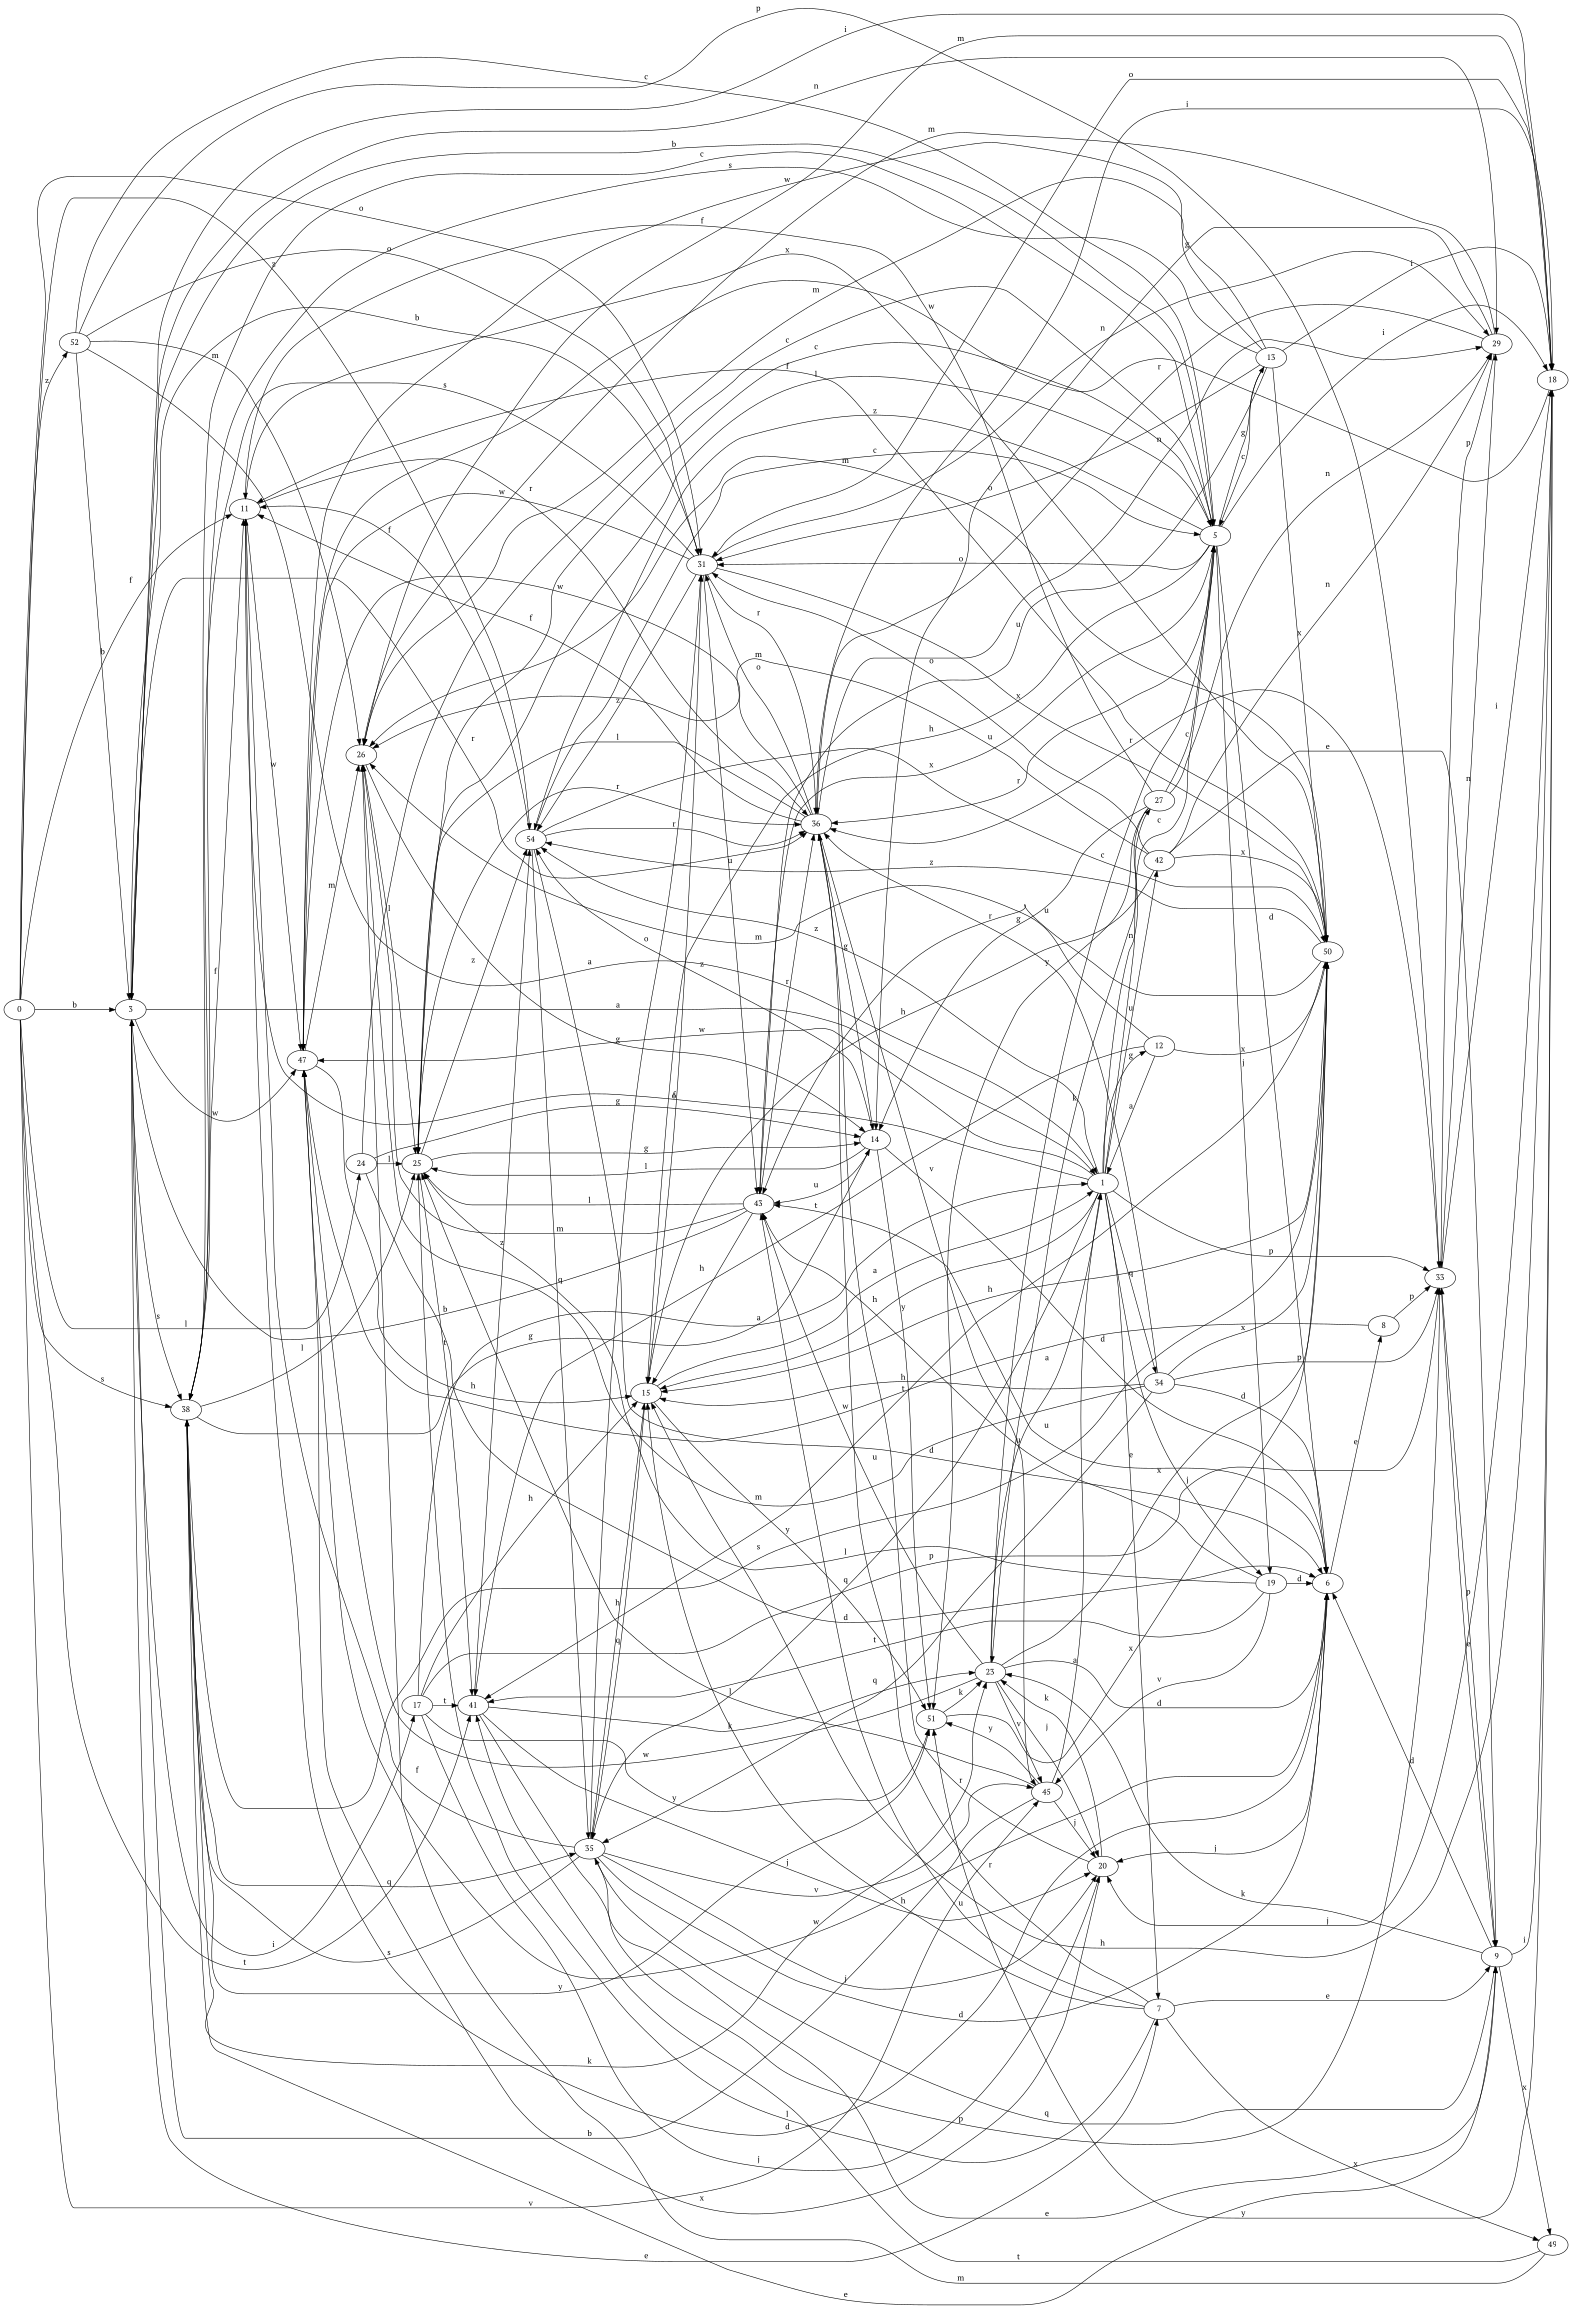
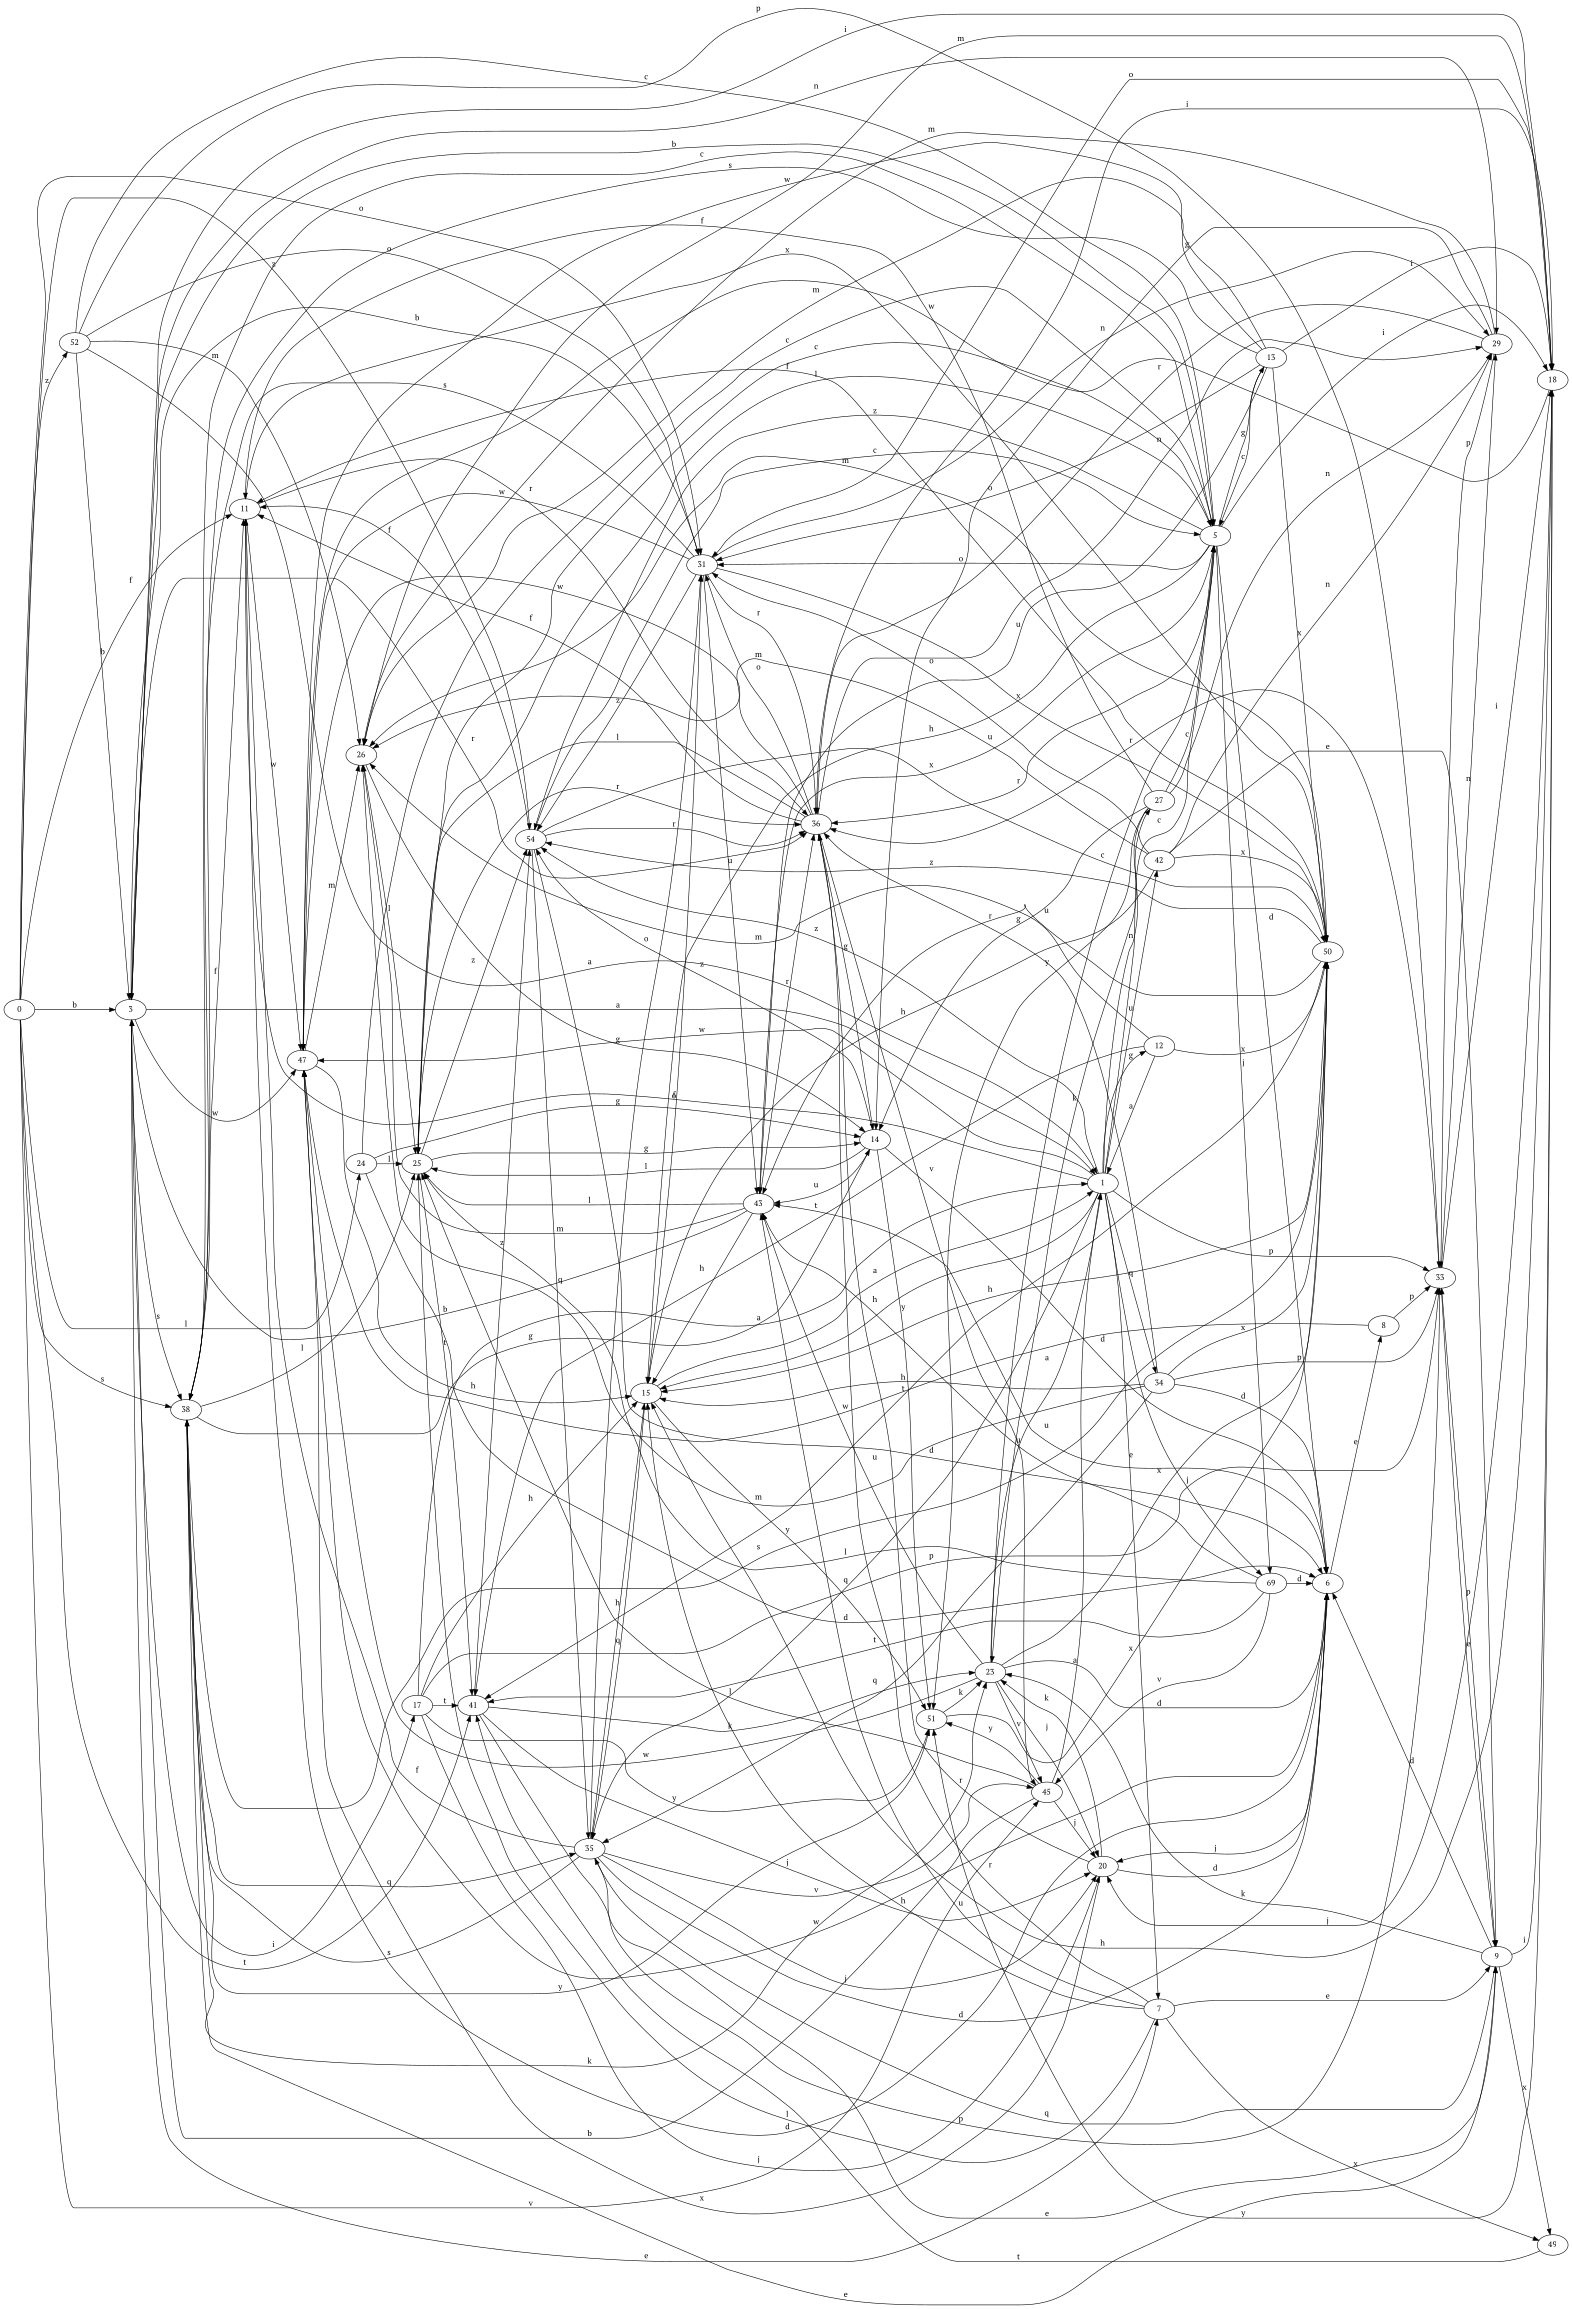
  strict digraph {
    fontname="PT Serif"
    rankdir=LR
    node [fontname="PT Serif"]
    edge [fontname="PT Serif"]
    0
    3
    11
    24
    31
    38
    41
    45
    52
    54
    1
    7
    47
    17
    18
    29
    36
    6
    50
    5
    25
    14
    43
    35
    9
    23
    51
    33
    20
    26
    12
    15
-   19
+   19 [label=69]
    27
    34
    42
    13
    49
    8
    0 -> 3 [label=b]
    0 -> 11 [label=f]
    0 -> 24 [label=l]
    0 -> 31 [label=o]
    0 -> 38 [label=s]
    0 -> 41 [label=t]
    0 -> 45 [label=v]
    0 -> 52 [label=z]
    0 -> 54 [label=z]
    3 -> 38 [label=s]
    3 -> 1 [label=a]
    3 -> 7 [label=e]
    3 -> 47 [label=w]
    3 -> 17 [label=i]
    3 -> 18 [label=i]
    3 -> 29 [label=n]
    3 -> 36 [label=r]
    11 -> 47 [label=w]
    11 -> 36 [label=r]
    11 -> 6 [label=d]
    11 -> 50 [label=x]
    24 -> 6 [label=d]
    24 -> 5 [label=c]
    24 -> 25 [label=l]
    24 -> 14 [label=g]
    31 -> 3 [label=b]
    31 -> 38 [label=s]
    31 -> 54 [label=z]
    31 -> 47 [label=w]
    31 -> 29 [label=n]
    31 -> 36 [label=r]
    31 -> 50 [label=x]
    31 -> 43 [label=u]
    38 -> 11 [label=f]
    38 -> 5 [label=c]
    38 -> 25 [label=l]
    38 -> 14 [label=g]
    38 -> 35 [label=q]
    38 -> 9 [label=e]
    38 -> 23 [label=k]
    38 -> 51 [label=y]
    41 -> 54 [label=z]
    41 -> 23 [label=k]
    41 -> 33 [label=p]
    41 -> 20 [label=j]
    45 -> 3 [label=b]
    45 -> 1 [label=a]
    45 -> 25 [label=l]
    45 -> 51 [label=y]
    45 -> 20 [label=j]
    52 -> 3 [label=b]
    52 -> 31 [label=o]
    52 -> 1 [label=a]
    52 -> 5 [label=c]
    52 -> 33 [label=p]
    52 -> 26 [label=m]
    54 -> 11 [label=f]
    54 -> 36 [label=r]
    54 -> 6 [label=d]
    54 -> 50 [label=x]
    54 -> 5 [label=c]
    54 -> 35 [label=q]
    1 -> 11 [label=f]
    1 -> 54 [label=z]
    1 -> 7 [label=e]
    1 -> 47 [label=w]
    1 -> 5 [label=c]
    1 -> 35 [label=q]
    1 -> 33 [label=p]
    1 -> 12 [label=g]
    1 -> 15 [label=h]
    1 -> 19 [label=j]
    1 -> 27 [label=n]
    1 -> 34 [label=q]
    1 -> 42 [label=u]
    7 -> 36 [label=r]
    7 -> 25 [label=l]
    7 -> 43 [label=u]
    7 -> 9 [label=e]
    7 -> 15 [label=h]
    7 -> 49 [label=x]
    47 -> 26 [label=m]
    47 -> 15 [label=h]
    17 -> 41 [label=t]
    17 -> 1 [label=a]
    17 -> 51 [label=y]
    17 -> 33 [label=p]
    17 -> 20 [label=j]
    17 -> 15 [label=h]
    18 -> 31 [label=o]
    18 -> 47 [label=w]
    18 -> 51 [label=y]
    18 -> 20 [label=j]
    18 -> 26 [label=m]
    18 -> 15 [label=h]
    29 -> 36 [label=r]
    29 -> 14 [label=g]
    29 -> 33 [label=p]
    29 -> 26 [label=m]
    36 -> 11 [label=f]
    36 -> 31 [label=o]
    36 -> 45 [label=v]
    36 -> 47 [label=w]
    36 -> 18 [label=i]
    36 -> 29 [label=n]
    36 -> 25 [label=l]
    36 -> 14 [label=g]
    6 -> 47 [label=w]
    6 -> 43 [label=u]
    6 -> 20 [label=j]
    6 -> 8 [label=e]
    50 -> 11 [label=f]
    50 -> 38 [label=s]
    50 -> 41 [label=t]
    50 -> 54 [label=z]
    50 -> 43 [label=u]
    50 -> 26 [label=m]
    50 -> 15 [label=h]
    5 -> 3 [label=b]
    5 -> 31 [label=o]
    5 -> 54 [label=z]
    5 -> 18 [label=i]
    5 -> 36 [label=r]
    5 -> 6 [label=d]
    5 -> 25 [label=l]
    5 -> 43 [label=u]
    5 -> 15 [label=h]
    5 -> 19 [label=j]
    5 -> 13 [label=g]
    25 -> 41 [label=t]
    25 -> 54 [label=z]
    25 -> 36 [label=r]
    25 -> 5 [label=c]
    25 -> 14 [label=g]
    14 -> 54 [label=z]
    14 -> 6 [label=d]
    14 -> 25 [label=l]
    14 -> 43 [label=u]
    14 -> 51 [label=y]
    43 -> 3 [label=b]
    43 -> 36 [label=r]
    43 -> 25 [label=l]
    43 -> 26 [label=m]
    43 -> 15 [label=h]
    35 -> 11 [label=f]
    35 -> 31 [label=o]
    35 -> 38 [label=s]
    35 -> 45 [label=v]
    35 -> 6 [label=d]
    35 -> 9 [label=e]
    35 -> 20 [label=j]
    35 -> 15 [label=h]
    9 -> 18 [label=i]
    9 -> 6 [label=d]
    9 -> 35 [label=q]
    9 -> 23 [label=k]
    9 -> 33 [label=p]
    9 -> 49 [label=x]
    23 -> 45 [label=v]
    23 -> 1 [label=a]
    23 -> 47 [label=w]
    23 -> 6 [label=d]
    23 -> 50 [label=x]
    23 -> 5 [label=c]
    23 -> 43 [label=u]
    23 -> 20 [label=j]
    51 -> 50 [label=x]
    51 -> 23 [label=k]
    33 -> 18 [label=i]
    33 -> 29 [label=n]
    33 -> 36 [label=r]
    33 -> 9 [label=e]
    20 -> 47 [label=x]
    20 -> 36 [label=r]
+   20 -> 6 [label=d]
    20 -> 23 [label=k]
    26 -> 25 [label=l]
    26 -> 14 [label=g]
    12 -> 41 [label=t]
    12 -> 1 [label=a]
    12 -> 50 [label=x]
    12 -> 26 [label=m]
    15 -> 31 [label=o]
    15 -> 1 [label=a]
    15 -> 35 [label=q]
    15 -> 51 [label=y]
    19 -> 41 [label=t]
    19 -> 45 [label=v]
    19 -> 6 [label=d]
    19 -> 25 [label=l]
    19 -> 43 [label=u]
    27 -> 11 [label=f]
    27 -> 29 [label=n]
    27 -> 5 [label=c]
    27 -> 14 [label=g]
    27 -> 23 [label=k]
    27 -> 51 [label=y]
    34 -> 36 [label=r]
    34 -> 6 [label=d]
    34 -> 50 [label=x]
    34 -> 35 [label=q]
    34 -> 33 [label=p]
    34 -> 26 [label=m]
    34 -> 15 [label=h]
    42 -> 31 [label=o]
    42 -> 29 [label=n]
    42 -> 50 [label=x]
    42 -> 9 [label=e]
    42 -> 26 [label=m]
    42 -> 15 [label=h]
    13 -> 31 [label=o]
    13 -> 38 [label=s]
    13 -> 47 [label=w]
    13 -> 18 [label=i]
    13 -> 50 [label=x]
    13 -> 5 [label=c]
    13 -> 43 [label=u]
    13 -> 26 [label=m]
    49 -> 41 [label=t]
-   49 -> 26 [label=m]
    8 -> 47 [label=w]
    8 -> 33 [label=p]
  }
